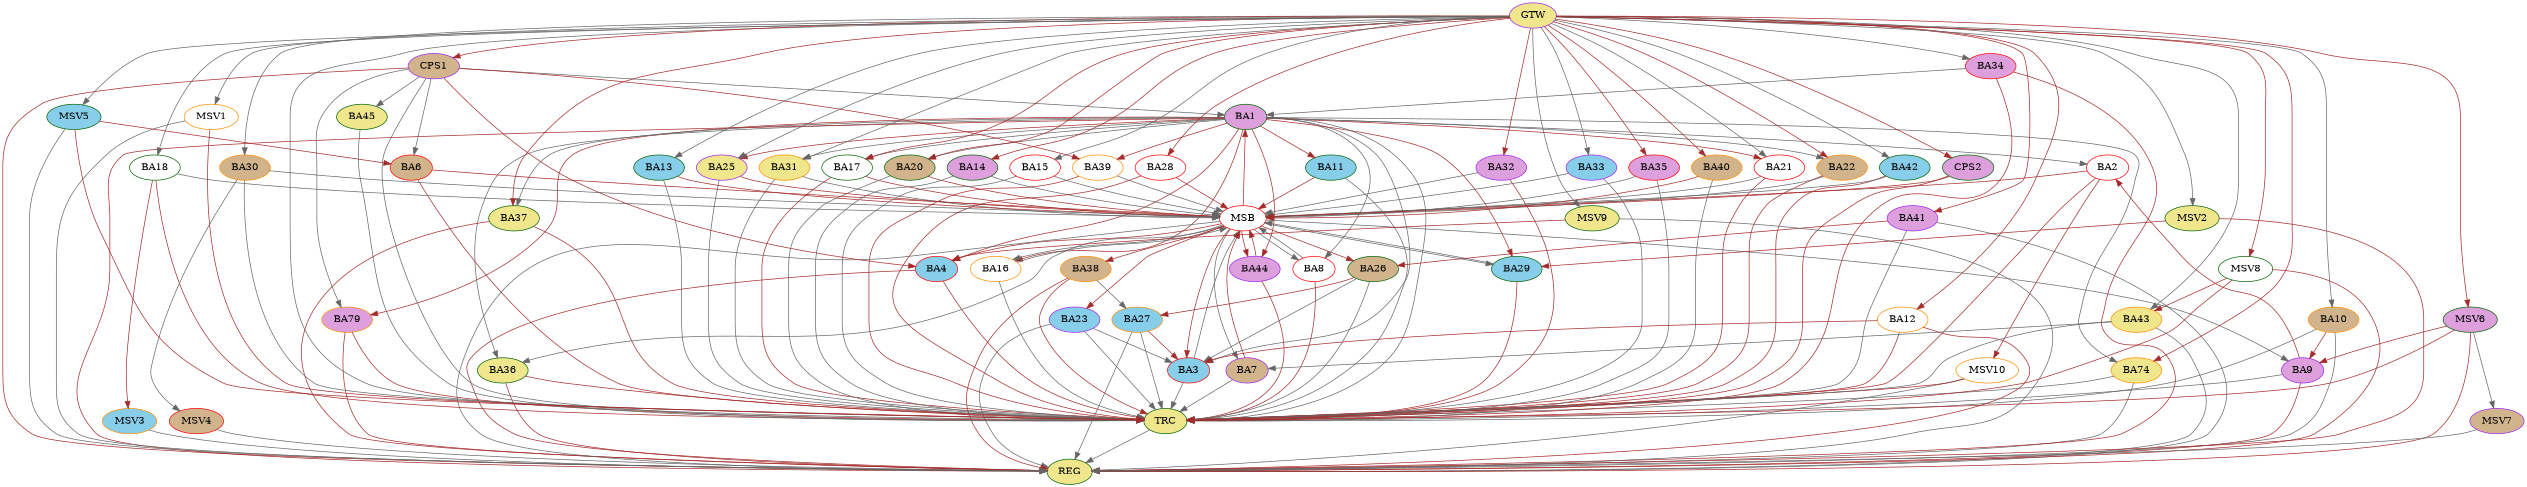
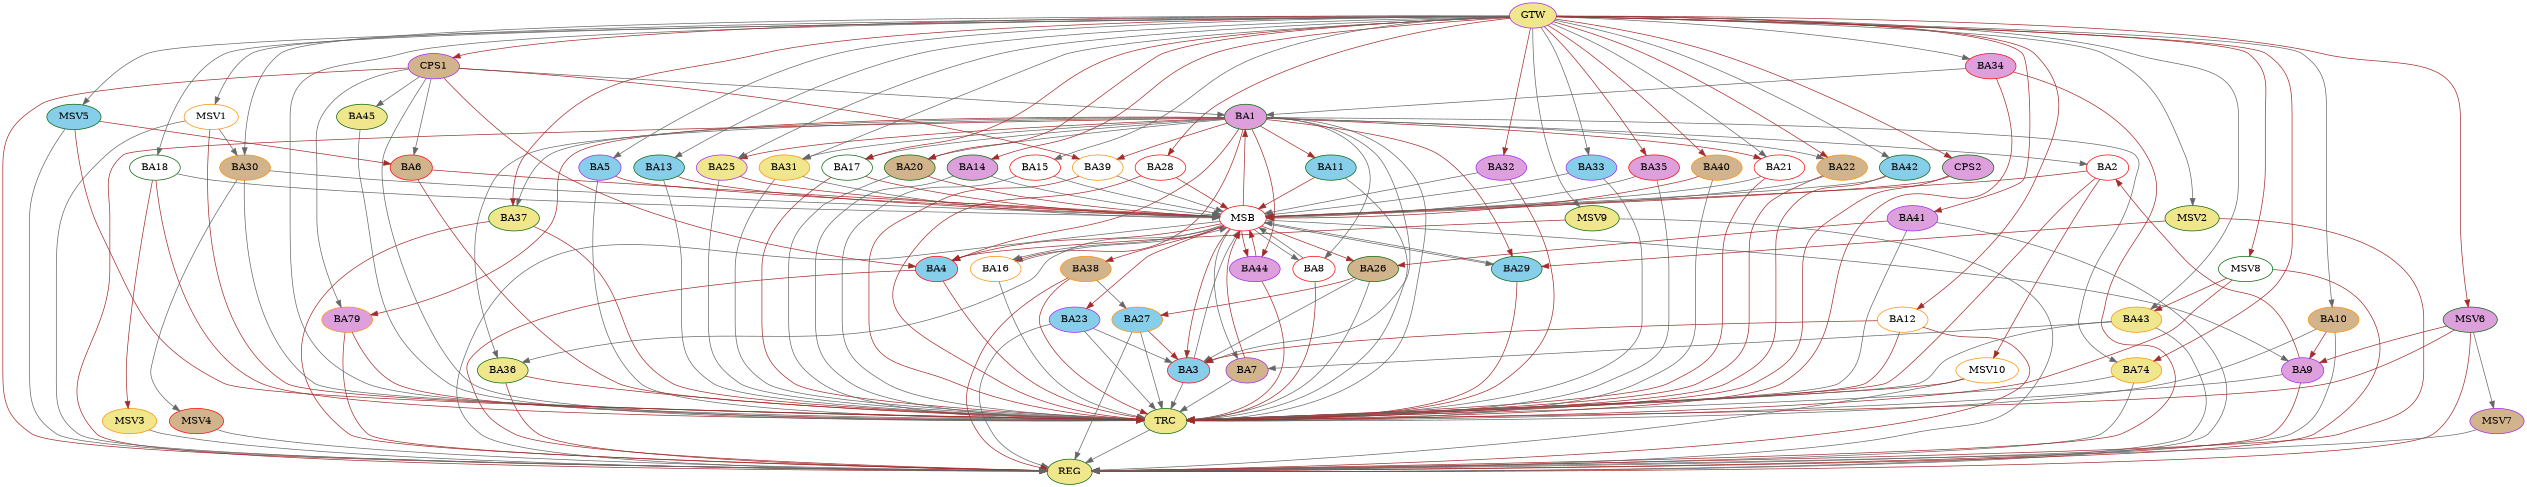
  strict digraph {
    node [color=darkgreen fillcolor=white style=filled]
    edge [color=gray40]
    n1 [fillcolor=plum label=BA1]
    n2 [color=red label=BA2]
    n3 [color=red fillcolor=skyblue label=BA3]
    n4 [color=red fillcolor=skyblue label=BA4]
    n5 [color=red label=BA8]
    n6 [fillcolor=skyblue label=BA11]
    n7 [color=darkorange label=BA16]
    n8 [label=BA17]
    n9 [color=darkorange fillcolor=plum label=BA79]
    n10 [fillcolor=tan label=BA20]
    n11 [color=red label=BA21]
    n12 [color=darkorange fillcolor=tan label=BA22]
    n13 [color=darkorange fillcolor=khaki label=BA74]
    n14 [color=purple fillcolor=khaki label=BA25]
    n15 [fillcolor=skyblue label=BA29]
    n16 [color=darkorange fillcolor=khaki label=BA31]
    n17 [fillcolor=khaki label=BA36]
    n18 [fillcolor=khaki label=BA37]
    n19 [color=darkorange label=BA39]
    n20 [color=purple fillcolor=plum label=BA44]
    n21 [fillcolor=khaki label=REG]
    n22 [fillcolor=khaki label=TRC]
    n23 [color=red label=MSB]
    n24 [color=darkorange label=MSV10]
    n25 [color=purple fillcolor=tan label=BA7]
    n26 [color=purple fillcolor=plum label=BA9]
    n27 [color=purple fillcolor=skyblue label=BA23]
    n28 [fillcolor=tan label=BA26]
    n29 [color=darkorange fillcolor=tan label=BA38]
+   n30 [color=purple fillcolor=skyblue label=BA5]
    n31 [color=red fillcolor=tan label=BA6]
    n32 [color=darkorange fillcolor=tan label=BA10]
    n33 [color=darkorange label=BA12]
    n34 [fillcolor=skyblue label=BA13]
    n35 [fillcolor=plum label=BA14]
    n36 [color=red label=BA15]
    n37 [label=BA18]
-   n38 [color=darkorange fillcolor=skyblue label=MSV3]
+   n38 [color=darkorange fillcolor=khaki label=MSV3]
    n39 [color=darkorange fillcolor=skyblue label=BA27]
    n40 [color=red label=BA28]
    n41 [color=darkorange fillcolor=tan label=BA30]
    n42 [color=red fillcolor=tan label=MSV4]
    n43 [color=purple fillcolor=plum label=BA32]
    n44 [color=purple fillcolor=skyblue label=BA33]
    n45 [color=red fillcolor=plum label=BA34]
    n46 [color=red fillcolor=plum label=BA35]
    n47 [color=darkorange fillcolor=tan label=BA40]
    n48 [color=purple fillcolor=plum label=BA41]
    n49 [fillcolor=skyblue label=BA42]
    n50 [color=darkorange fillcolor=khaki label=BA43]
    n51 [fillcolor=khaki label=BA45]
    n52 [color=purple fillcolor=tan label=CPS1]
    n53 [fillcolor=plum label=CPS2]
    n54 [color=purple fillcolor=khaki label=GTW]
    n55 [color=darkorange label=MSV1]
    n56 [fillcolor=khaki label=MSV2]
    n57 [fillcolor=skyblue label=MSV5]
    n58 [fillcolor=plum label=MSV6]
    n59 [label=MSV8]
    n60 [fillcolor=khaki label=MSV9]
    n61 [color=purple fillcolor=tan label=MSV7]
    n1 -> n2
    n1 -> n3
    n1 -> n4 [color=brown]
    n1 -> n5
    n1 -> n6 [color=brown]
    n1 -> n7 [color=brown]
    n1 -> n8
    n1 -> n9 [color=brown]
    n1 -> n10
    n1 -> n11 [color=brown]
    n1 -> n12
    n1 -> n13
    n1 -> n14 [color=brown]
    n1 -> n15 [color=brown]
    n1 -> n16
    n1 -> n17
    n1 -> n18
    n1 -> n19 [color=brown]
    n1 -> n20 [color=brown]
    n1 -> n21 [color=brown]
    n1 -> n22
    n2 -> n22 [color=brown]
    n2 -> n23 [color=brown]
    n2 -> n24 [color=brown]
    n3 -> n22
    n3 -> n23
    n4 -> n21 [color=brown]
    n4 -> n22 [color=brown]
    n5 -> n22 [color=brown]
    n5 -> n23
    n6 -> n22
    n6 -> n23 [color=brown]
    n7 -> n22
    n7 -> n23
    n8 -> n22 [color=brown]
    n8 -> n23 [color=brown]
    n9 -> n21 [color=brown]
    n9 -> n22 [color=brown]
    n10 -> n22
    n10 -> n23 [color=brown]
    n11 -> n22 [color=brown]
    n11 -> n23
    n12 -> n22 [color=brown]
    n12 -> n23
    n13 -> n21
    n13 -> n22
    n14 -> n22
    n14 -> n23 [color=brown]
    n15 -> n22 [color=brown]
    n15 -> n23
    n16 -> n22
    n16 -> n23
    n17 -> n21 [color=brown]
    n17 -> n22 [color=brown]
    n18 -> n21 [color=brown]
    n18 -> n22 [color=brown]
    n19 -> n22 [color=brown]
    n19 -> n23
    n20 -> n22 [color=brown]
    n20 -> n23 [color=brown]
    n22 -> n21
    n23 -> n1 [color=brown]
    n23 -> n3 [color=brown]
    n23 -> n4 [color=brown]
    n23 -> n5
    n23 -> n7
    n23 -> n15
    n23 -> n17
    n23 -> n20 [color=brown]
    n23 -> n21
    n23 -> n25
    n23 -> n26
    n23 -> n27 [color=brown]
    n23 -> n28 [color=brown]
    n23 -> n29 [color=brown]
    n24 -> n21
    n24 -> n22 [color=brown]
    n25 -> n22
    n25 -> n23 [color=brown]
    n26 -> n2 [color=brown]
    n26 -> n21 [color=brown]
    n26 -> n22
    n27 -> n3
    n27 -> n21
    n27 -> n22
    n28 -> n3
    n28 -> n22
    n28 -> n39 [color=brown]
    n29 -> n21 [color=brown]
    n29 -> n22 [color=brown]
    n29 -> n39
+   n30 -> n22
+   n30 -> n23 [color=brown]
    n31 -> n22 [color=brown]
    n31 -> n23 [color=brown]
    n32 -> n21
    n32 -> n22
    n32 -> n26 [color=brown]
    n33 -> n3 [color=brown]
    n33 -> n21 [color=brown]
    n33 -> n22 [color=brown]
    n34 -> n22
    n34 -> n23 [color=brown]
    n35 -> n22
    n35 -> n23
    n36 -> n22
    n36 -> n23
    n37 -> n22 [color=brown]
    n37 -> n23
    n37 -> n38 [color=brown]
    n38 -> n21
    n39 -> n3 [color=brown]
    n39 -> n21
    n39 -> n22
    n40 -> n22 [color=brown]
    n40 -> n23 [color=brown]
    n41 -> n22
    n41 -> n23
    n41 -> n42
    n42 -> n21
    n43 -> n22 [color=brown]
    n43 -> n23
    n44 -> n22
    n44 -> n23
    n45 -> n1
    n45 -> n21 [color=brown]
    n45 -> n22 [color=brown]
    n46 -> n22
    n46 -> n23
    n47 -> n22
    n47 -> n23 [color=brown]
    n48 -> n21
    n48 -> n22
    n48 -> n28 [color=brown]
    n49 -> n22 [color=brown]
    n49 -> n23
    n50 -> n21
    n50 -> n22
    n50 -> n25
    n51 -> n22
    n52 -> n1
    n52 -> n4 [color=brown]
    n52 -> n9
    n52 -> n19 [color=brown]
    n52 -> n21 [color=brown]
    n52 -> n22
    n52 -> n31
    n52 -> n51
    n53 -> n22 [color=brown]
    n53 -> n23 [color=brown]
    n54 -> n8 [color=brown]
    n54 -> n10 [color=brown]
    n54 -> n11
    n54 -> n12 [color=brown]
    n54 -> n13 [color=brown]
    n54 -> n14
    n54 -> n16
    n54 -> n18 [color=brown]
    n54 -> n22
+   n54 -> n30
    n54 -> n32
    n54 -> n33 [color=brown]
    n54 -> n34
    n54 -> n35 [color=brown]
    n54 -> n36
    n54 -> n37
    n54 -> n40 [color=brown]
    n54 -> n41
    n54 -> n43 [color=brown]
    n54 -> n44
    n54 -> n45
    n54 -> n46 [color=brown]
    n54 -> n47 [color=brown]
    n54 -> n48 [color=brown]
    n54 -> n49
    n54 -> n50
    n54 -> n52 [color=brown]
    n54 -> n53 [color=brown]
    n54 -> n55
    n54 -> n56
    n54 -> n57
    n54 -> n58 [color=brown]
    n54 -> n59 [color=brown]
    n54 -> n60
    n55 -> n21
    n55 -> n22 [color=brown]
+   n55 -> n41
    n56 -> n15 [color=brown]
    n56 -> n21 [color=brown]
    n57 -> n21
    n57 -> n22 [color=brown]
    n57 -> n31 [color=brown]
    n58 -> n21 [color=brown]
    n58 -> n22 [color=brown]
    n58 -> n26 [color=brown]
    n58 -> n61
    n59 -> n21 [color=brown]
    n59 -> n22 [color=brown]
    n59 -> n50 [color=brown]
    n60 -> n4 [color=brown]
    n60 -> n21
    n61 -> n21
  }
